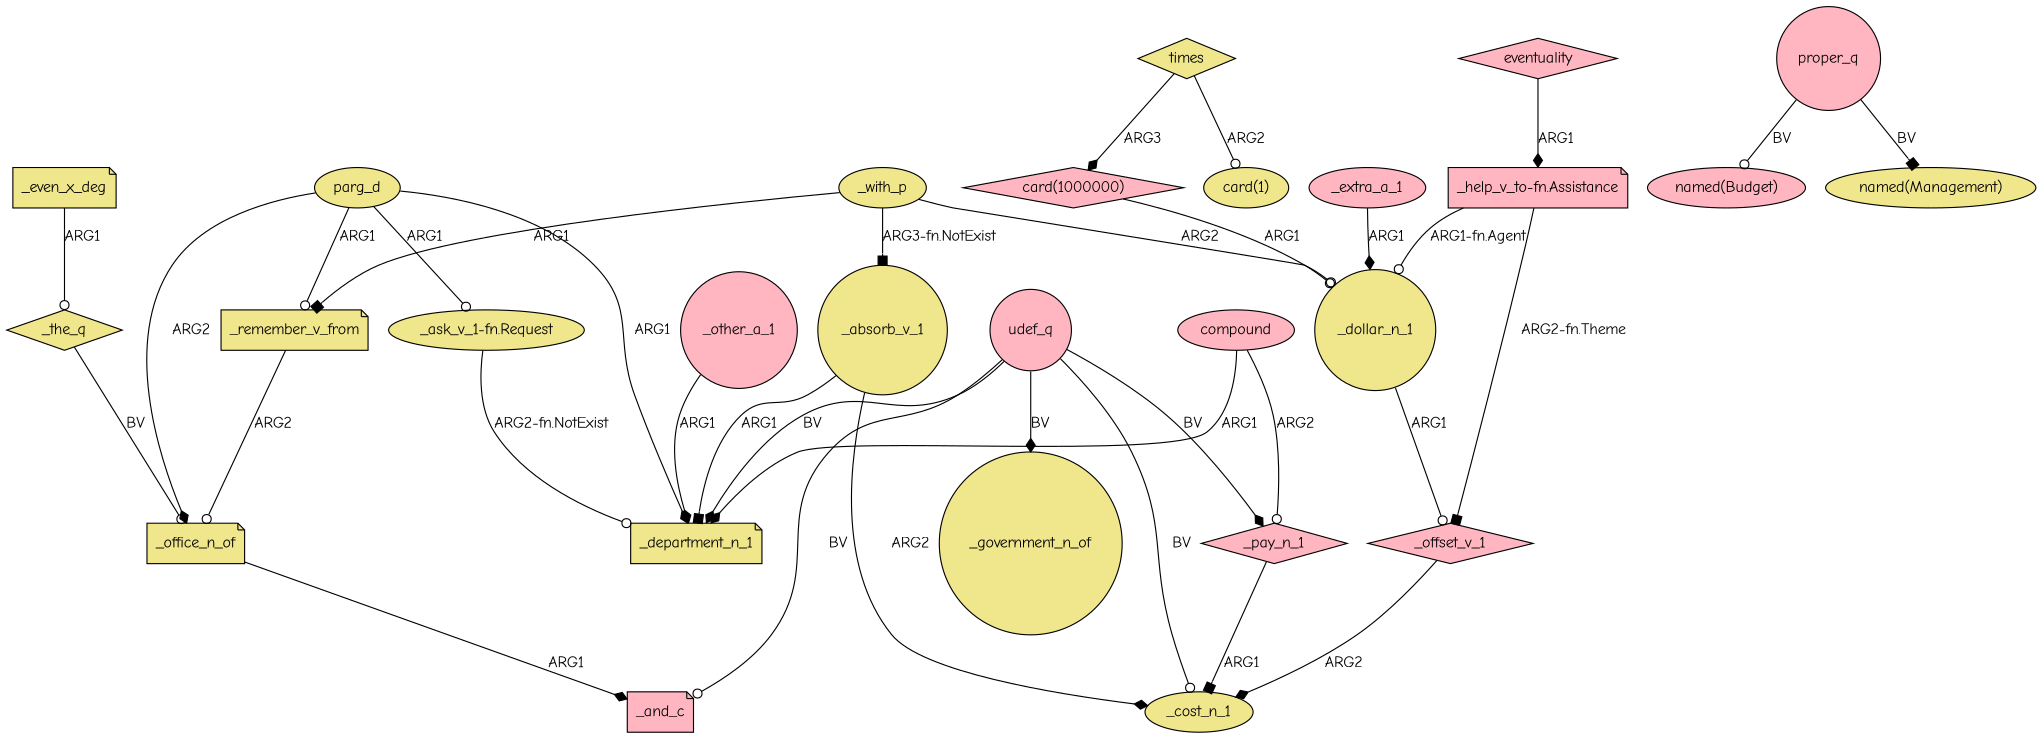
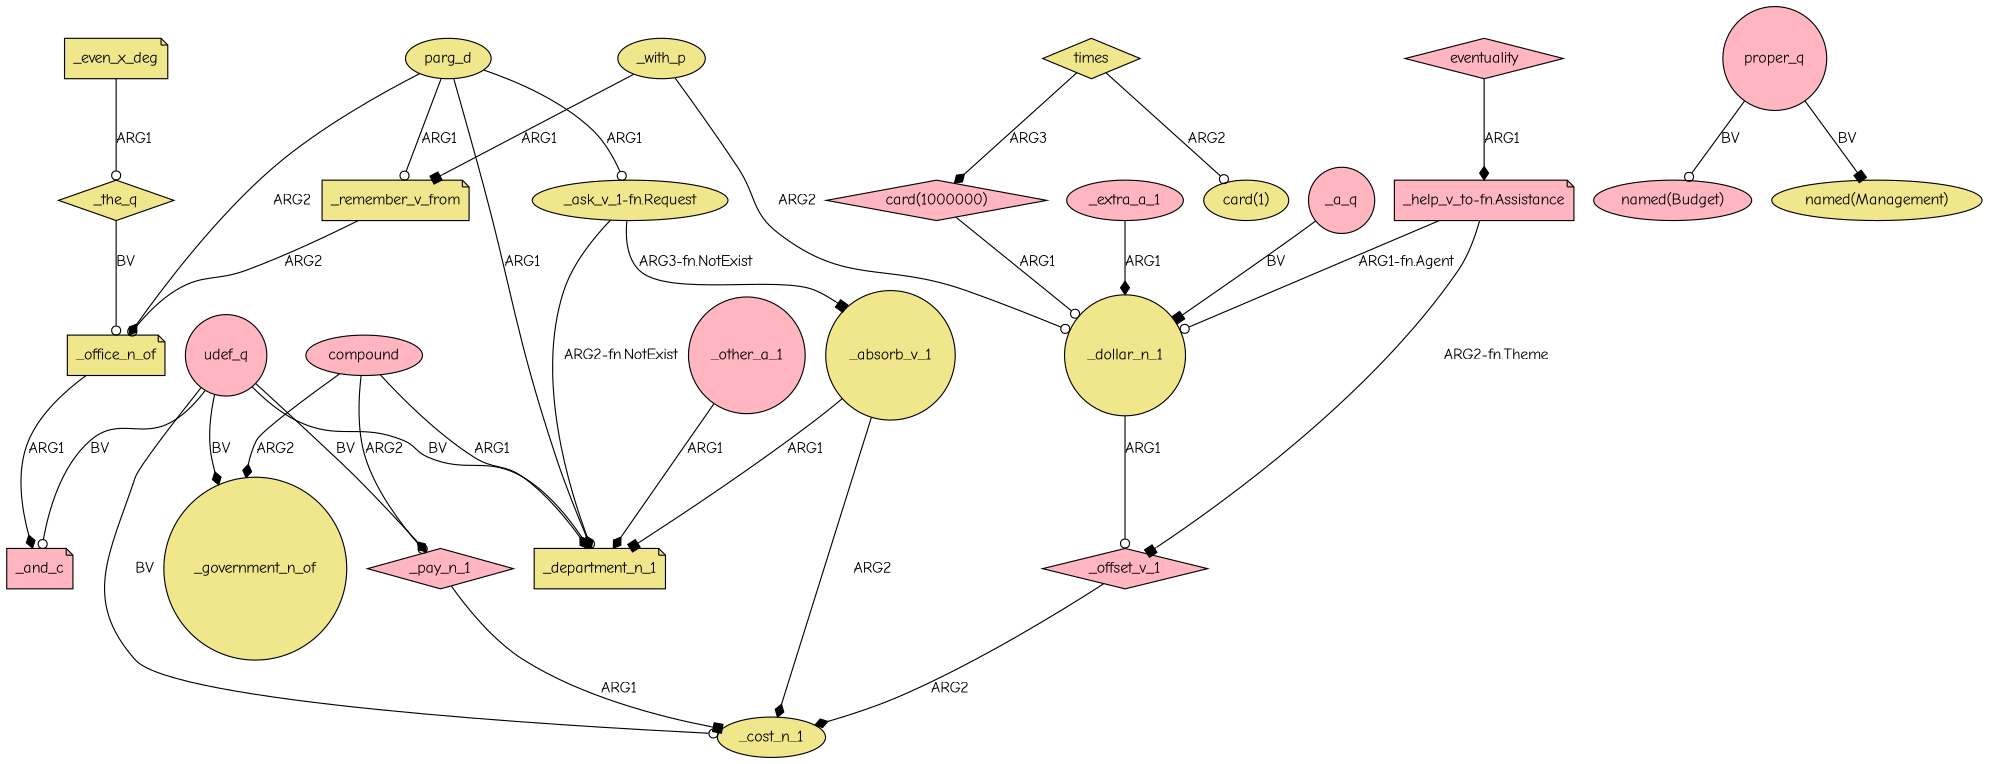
  digraph {
    fontname="Comic Neue"
    node [fillcolor=khaki fontname="Comic Neue" shape=ellipse style=filled]
    edge [arrowhead=odot fontname="Comic Neue"]
    udef_q [fillcolor=lightpink shape=circle]
    _department_n_1 [shape=note]
    _government_n_of [shape=circle]
    _pay_n_1 [fillcolor=lightpink shape=diamond]
    _cost_n_1
    _and_c [fillcolor=lightpink shape=note]
    parg_d
    _office_n_of [shape=note]
    _remember_v_from [shape=note]
    "_ask_v_1-fn.Request"
    _absorb_v_1 [shape=circle]
    "card(1000000)" [fillcolor=lightpink shape=diamond]
    _dollar_n_1 [shape=circle]
    _offset_v_1 [fillcolor=lightpink shape=diamond]
    compound [fillcolor=lightpink]
    _with_p
+   _a_q [fillcolor=lightpink shape=circle]
    _the_q [shape=diamond]
    _even_x_deg [shape=note]
    "_help_v_to-fn.Assistance" [fillcolor=lightpink shape=note]
    times [shape=diamond]
    "card(1)"
    proper_q [fillcolor=lightpink shape=circle]
    "named(Budget)" [fillcolor=lightpink]
    "named(Management)"
    eventuality [fillcolor=lightpink shape=diamond]
    _other_a_1 [fillcolor=lightpink shape=circle]
    _extra_a_1 [fillcolor=lightpink]
    udef_q -> _department_n_1 [arrowhead=diamond label=BV]
    udef_q -> _government_n_of [arrowhead=diamond label=BV]
    udef_q -> _pay_n_1 [arrowhead=diamond label=BV]
    udef_q -> _cost_n_1 [label=BV]
    udef_q -> _and_c [label=BV]
    _pay_n_1 -> _cost_n_1 [arrowhead=box label=ARG1]
    parg_d -> _department_n_1 [arrowhead=diamond label=ARG1]
    parg_d -> _office_n_of [arrowhead=diamond label=ARG2]
    parg_d -> _remember_v_from [label=ARG1]
    parg_d -> "_ask_v_1-fn.Request" [label=ARG1]
    _office_n_of -> _and_c [arrowhead=diamond label=ARG1]
    _remember_v_from -> _office_n_of [label=ARG2]
    "_ask_v_1-fn.Request" -> _department_n_1 [label="ARG2-fn.NotExist"]
-   _with_p -> _absorb_v_1 [arrowhead=box label="ARG3-fn.NotExist"]
+   "_ask_v_1-fn.Request" -> _absorb_v_1 [arrowhead=box label="ARG3-fn.NotExist"]
    _absorb_v_1 -> _department_n_1 [arrowhead=box label=ARG1]
    _absorb_v_1 -> _cost_n_1 [arrowhead=diamond label=ARG2]
    "card(1000000)" -> _dollar_n_1 [label=ARG1]
    _dollar_n_1 -> _offset_v_1 [label=ARG1]
    _offset_v_1 -> _cost_n_1 [arrowhead=diamond label=ARG2]
    compound -> _department_n_1 [arrowhead=diamond label=ARG1]
+   compound -> _government_n_of [arrowhead=diamond label=ARG2]
    compound -> _pay_n_1 [label=ARG2]
    _with_p -> _remember_v_from [arrowhead=box label=ARG1]
    _with_p -> _dollar_n_1 [label=ARG2]
+   _a_q -> _dollar_n_1 [arrowhead=box label=BV]
    _the_q -> _office_n_of [label=BV]
    _even_x_deg -> _the_q [label=ARG1]
    "_help_v_to-fn.Assistance" -> _dollar_n_1 [label="ARG1-fn.Agent"]
    "_help_v_to-fn.Assistance" -> _offset_v_1 [arrowhead=box label="ARG2-fn.Theme"]
    times -> "card(1000000)" [arrowhead=diamond label=ARG3]
    times -> "card(1)" [label=ARG2]
    proper_q -> "named(Budget)" [label=BV]
    proper_q -> "named(Management)" [arrowhead=box label=BV]
    eventuality -> "_help_v_to-fn.Assistance" [arrowhead=diamond label=ARG1]
    _other_a_1 -> _department_n_1 [arrowhead=diamond label=ARG1]
    _extra_a_1 -> _dollar_n_1 [arrowhead=diamond label=ARG1]
  }
